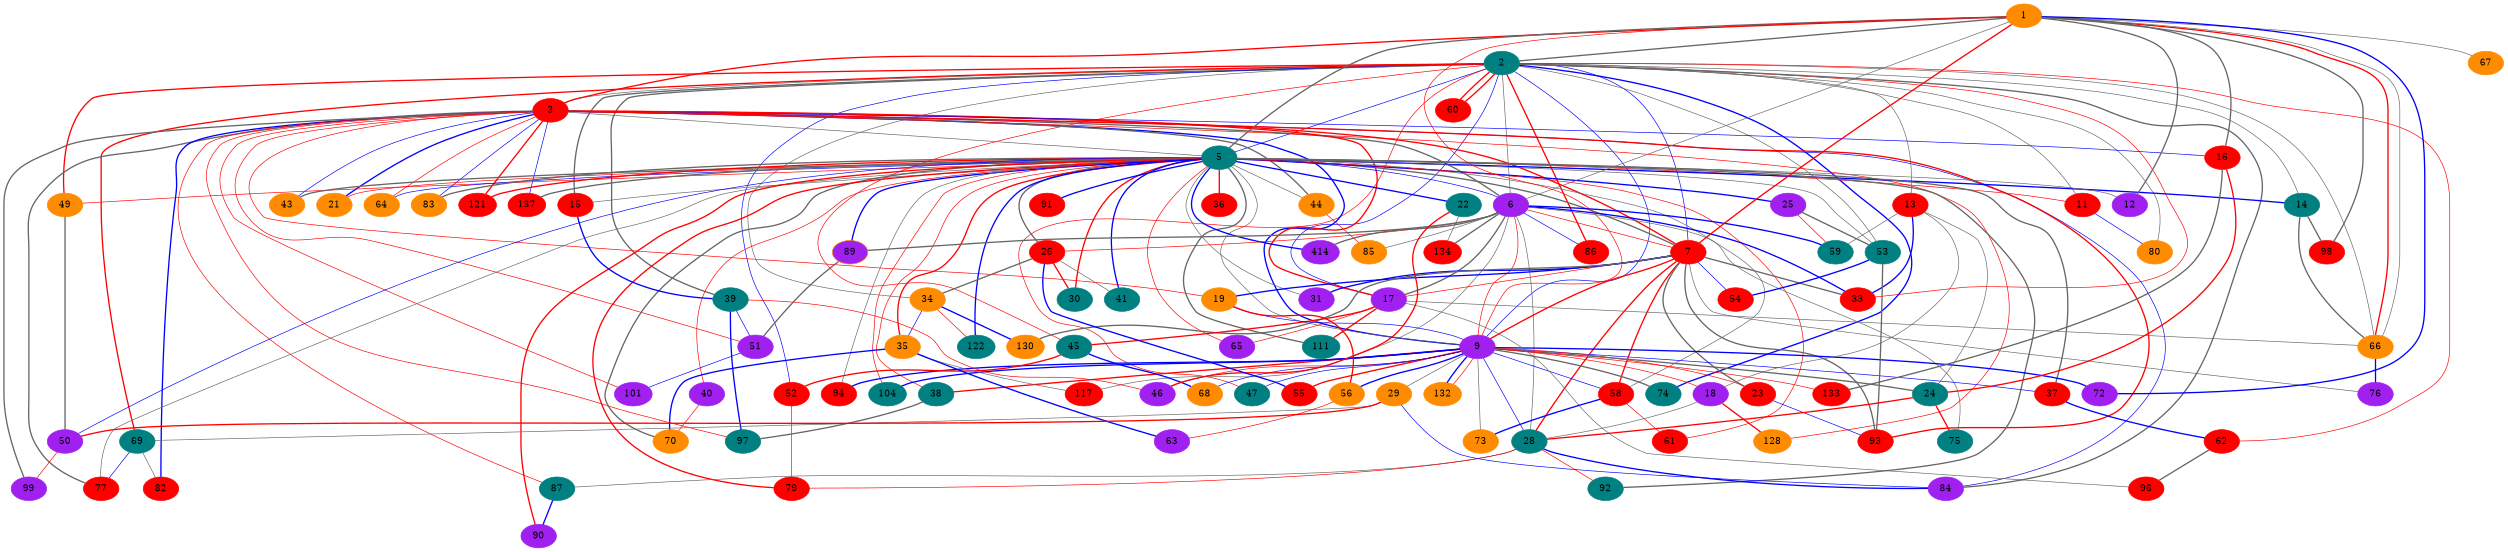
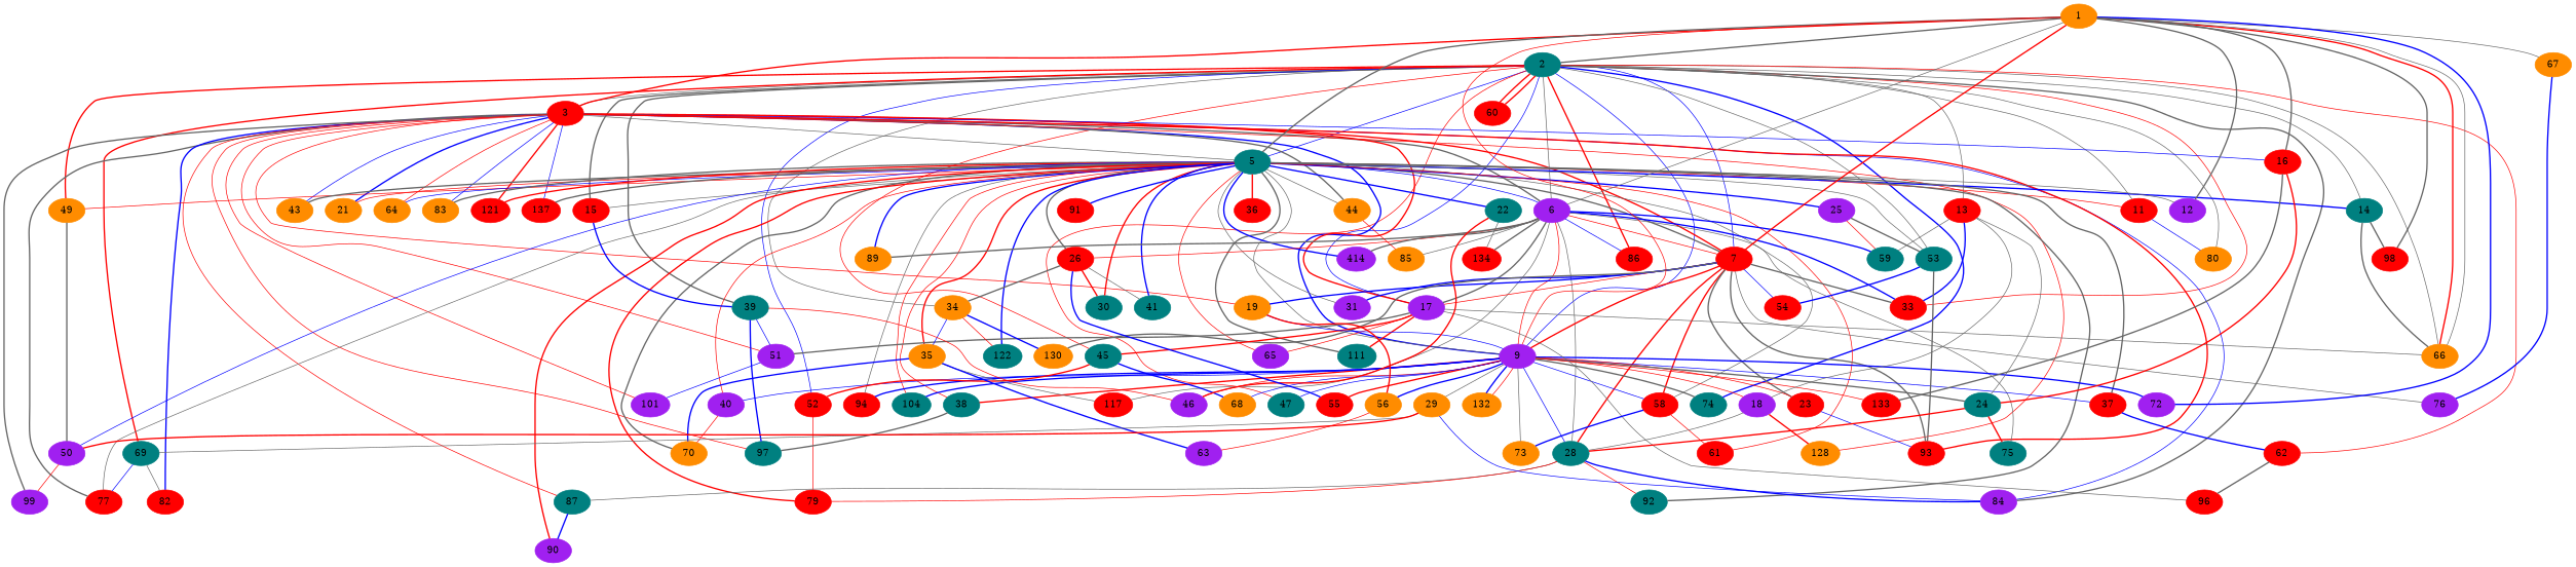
  graph {
    fontname="DejaVu Serif"
    node [color=red fontname="DejaVu Serif" style=filled]
    edge [color=gray40 fontname="DejaVu Serif" style=solid]
    2 [color=teal super="+32+110+20+108+4+42"]
    3 [super="+78+48"]
    5 [color=teal super="+8"]
    6 [color=purple]
    7
    9 [color=purple super="+27"]
    66 [color=darkorange super="+105+115"]
    11
    13
    14 [color=teal]
    15
    17 [color=purple]
    33 [super="+119+136"]
    34 [color=darkorange]
    39 [color=teal super="+126"]
    45 [color=teal]
    47 [color=teal]
    49 [color=darkorange]
    52
    53 [color=teal super="+125+71"]
    60
    62
    69 [color=teal]
    74 [color=teal]
    80 [color=darkorange]
    84 [color=purple super="+140"]
    86
    1 [color=darkorange]
    12 [color=purple]
    16
    67 [color=darkorange]
    72 [color=purple]
    98
    19 [color=darkorange]
    21 [color=darkorange]
    43 [color=darkorange]
    44 [color=darkorange]
    51 [color=purple]
    64 [color=darkorange]
    77 [super="+103"]
    82
    83 [color=darkorange]
    87 [color=teal]
    93 [super="+120+113"]
    97 [color=teal]
    99 [color=purple]
    101 [color=purple]
    121
    128 [color=darkorange]
    137
    22 [color=teal]
    25 [color=purple]
    26
    30 [color=teal]
    31 [color=purple]
    35 [color=darkorange super="+102"]
    36
    37
    38 [color=teal]
    40 [color=purple super="+131"]
    41 [color=teal]
    50 [color=purple]
    58 [super="+88"]
    61
    65 [color=purple]
    70 [color=darkorange super="+141"]
    79
-   89 [color=darkorange fillcolor=purple]
+   89 [color=darkorange]
    90 [color=purple]
    91
    92 [color=teal]
    94
    104 [color=teal]
    111 [color=teal]
    n75 [color=purple label=414]
    122 [color=teal]
    28 [color=teal super="+112+57+100"]
    59 [color=teal super="+95"]
    75 [color=teal]
    85 [color=darkorange]
    117
    134
    23 [super="+127"]
    54
    76 [color=purple]
    130 [color=darkorange]
    18 [color=purple]
    24 [color=teal super="+81"]
    29 [color=darkorange super="+107"]
    46 [color=purple super="+118"]
    55
    56 [color=darkorange]
    68 [color=darkorange]
    73 [color=darkorange]
    132 [color=darkorange]
    133
    96
    63 [color=purple]
    2 -- 3 [weight=4]
    2 -- 5 [color=blue weight=8]
    2 -- 6 [weight=2]
    2 -- 7 [color=blue weight=4]
    2 -- 9 [color=blue weight=3]
    2 -- 66
    2 -- 11
    2 -- 13
    2 -- 14
    2 -- 15 [style=bold]
    2 -- 17 [color=blue]
    2 -- 33 [color=red]
    2 -- 34
    2 -- 39 [style=bold]
    2 -- 45 [color=red]
    2 -- 47 [color=red]
    2 -- 49 [color=red style=bold]
    2 -- 52 [color=blue]
    2 -- 53
    2 -- 60 [color=red style=bold]
    2 -- 60 [color=red style=bold]
    2 -- 62 [color=red]
    2 -- 69 [color=red style=bold]
    2 -- 74 [color=blue style=bold]
    2 -- 80
    2 -- 84 [style=bold]
    2 -- 86 [color=red style=bold]
    3 -- 5 [weight=3]
    3 -- 6 [style=bold]
    3 -- 7 [color=red style=bold]
    3 -- 9 [color=blue style=bold]
    3 -- 17 [color=red style=bold]
    3 -- 84 [color=blue]
    3 -- 16 [color=blue]
    3 -- 19 [color=red]
    3 -- 21 [color=blue style=bold]
    3 -- 43 [color=blue]
    3 -- 44 [style=bold]
    3 -- 51 [color=red]
    3 -- 64 [color=red]
    3 -- 77 [style=bold]
    3 -- 82 [color=blue style=bold]
    3 -- 83 [color=blue]
    3 -- 87 [color=red]
    3 -- 93 [color=red style=bold]
    3 -- 97 [color=red]
    3 -- 99 [style=bold]
    3 -- 101 [color=red]
    3 -- 121 [color=red style=bold]
    3 -- 128 [color=red]
    3 -- 137 [color=blue]
    5 -- 6 [color=blue weight=3]
    5 -- 7 [style=bold weight=3]
    5 -- 9 [weight=3]
    5 -- 11 [color=red]
    5 -- 14 [color=blue style=bold]
    5 -- 15
    5 -- 49 [color=red]
    5 -- 53 [weight=2]
    5 -- 12
    5 -- 21 [color=red]
    5 -- 43 [style=bold]
    5 -- 44
    5 -- 64 [color=blue]
    5 -- 77
    5 -- 83 [style=bold]
    5 -- 121 [color=red style=bold]
    5 -- 137 [style=bold]
    5 -- 22 [color=blue style=bold weight=2]
    5 -- 25 [color=blue style=bold weight=2]
    5 -- 26 [style=bold]
    5 -- 30 [color=red style=bold]
    5 -- 31
    5 -- 35 [color=red style=bold]
    5 -- 36 [color=red style=bold weight=2]
    5 -- 37 [style=bold]
    5 -- 38 [color=red]
    5 -- 40 [color=red weight=2]
    5 -- 41 [color=blue style=bold]
    5 -- 50 [color=blue]
    5 -- 58
    5 -- 61 [color=red]
    5 -- 65 [color=red]
    5 -- 70 [style=bold]
    5 -- 79 [color=red style=bold]
    5 -- 89 [color=blue style=bold]
    5 -- 90 [color=red style=bold]
    5 -- 91 [color=blue style=bold weight=2]
    5 -- 92 [style=bold]
    5 -- 94
    5 -- 104 [color=red]
    5 -- 111 [style=bold]
    5 -- n75 [color=blue style=bold]
    5 -- 122 [color=blue style=bold]
    6 -- 7 [color=red]
    6 -- 9 [color=red]
    6 -- 17 [style=bold]
    6 -- 33 [color=blue style=bold]
    6 -- 86 [color=blue]
    6 -- 26 [color=red]
    6 -- 89 [style=bold]
    6 -- n75 [style=bold]
    6 -- 28
    6 -- 59 [color=blue style=bold]
    6 -- 75
    6 -- 85
    6 -- 117
    6 -- 134 [style=bold]
    7 -- 9 [color=red style=bold]
    7 -- 17 [color=red]
    7 -- 33 [style=bold]
    7 -- 19 [color=blue style=bold]
    7 -- 93 [style=bold]
    7 -- 31 [color=blue style=bold]
    7 -- 58 [color=red style=bold]
    7 -- 28 [color=red style=bold]
    7 -- 23 [style=bold weight=2]
    7 -- 54 [color=blue]
    7 -- 76
    7 -- 130 [style=bold]
    9 -- 47 [color=blue]
    9 -- 74 [style=bold]
    9 -- 72 [color=blue style=bold]
    9 -- 37 [color=blue]
    9 -- 38 [color=red style=bold]
+   9 -- 40 [color=blue]
    9 -- 58 [color=blue]
    9 -- 94 [color=blue style=bold]
    9 -- 104 [color=blue style=bold]
    9 -- 28 [color=blue]
    9 -- 23 [color=red]
    9 -- 18 [color=red]
    9 -- 24 [style=bold]
    9 -- 29 [weight=2]
    9 -- 46 [color=red]
    9 -- 55 [color=red style=bold]
    9 -- 56 [color=blue style=bold]
    9 -- 68 [color=blue]
    9 -- 73
    9 -- 132 [color=blue style=bold]
    9 -- 132 [color=red]
    9 -- 133 [color=red]
    11 -- 80 [color=blue]
    13 -- 33 [color=blue style=bold]
    13 -- 59
    13 -- 18
    13 -- 24
    14 -- 66 [style=bold]
    14 -- 98 [style=bold]
    15 -- 39 [color=blue style=bold]
    17 -- 66
    17 -- 45 [color=red style=bold]
-   89 -- 51 [style=bold]
+   17 -- 51 [style=bold]
    17 -- 65 [color=red]
    17 -- 111 [color=red style=bold]
    17 -- 96
    34 -- 35 [color=blue]
    34 -- 122 [color=red]
    34 -- 130 [color=blue style=bold]
    39 -- 51 [color=blue]
    39 -- 97 [color=blue style=bold]
    39 -- 46 [color=red]
    45 -- 52 [color=red style=bold]
    45 -- 68 [color=blue style=bold]
    49 -- 50 [style=bold]
    52 -- 79 [color=red]
    53 -- 93 [style=bold]
    53 -- 54 [color=blue style=bold]
    62 -- 96 [style=bold]
    69 -- 77 [color=blue]
    69 -- 82
    1 -- 2 [style=bold weight=3]
    1 -- 3 [color=red style=bold]
    1 -- 5 [style=bold weight=3]
    1 -- 6
    1 -- 7 [color=red style=bold]
    1 -- 9 [color=red]
    1 -- 66 [color=red style=bold weight=2]
    1 -- 66
    1 -- 12 [style=bold]
    1 -- 16 [style=bold]
    1 -- 67
    1 -- 72 [color=blue style=bold]
    1 -- 98 [style=bold]
    16 -- 24 [color=red style=bold]
    16 -- 133 [style=bold]
-   66 -- 76 [color=blue style=bold]
+   67 -- 76 [color=blue style=bold]
    19 -- 9 [color=blue]
    19 -- 56 [color=red style=bold]
    44 -- 85 [color=red]
    51 -- 101 [color=blue]
    87 -- 90 [color=blue style=bold]
    22 -- 134
    22 -- 46 [color=red style=bold]
    25 -- 53 [style=bold]
    25 -- 59 [color=red]
    26 -- 34 [style=bold]
    26 -- 30 [color=red style=bold]
    26 -- 41
    26 -- 55 [color=blue style=bold]
    35 -- 70 [color=blue style=bold]
    35 -- 117
    35 -- 63 [color=blue style=bold]
    37 -- 62 [color=blue style=bold]
    38 -- 97 [style=bold]
    40 -- 70 [color=red]
    50 -- 99 [color=red]
    58 -- 61 [color=red]
    58 -- 73 [color=blue style=bold]
    28 -- 84 [color=blue style=bold]
    28 -- 87
    28 -- 79 [color=red]
    28 -- 92 [color=red]
    23 -- 93 [color=blue]
    18 -- 128 [color=red style=bold]
    18 -- 28
    24 -- 28 [color=red style=bold]
    24 -- 75 [color=red style=bold]
    29 -- 69
    29 -- 84 [color=blue]
    29 -- 50 [color=red style=bold]
    56 -- 63 [color=red]
  }
